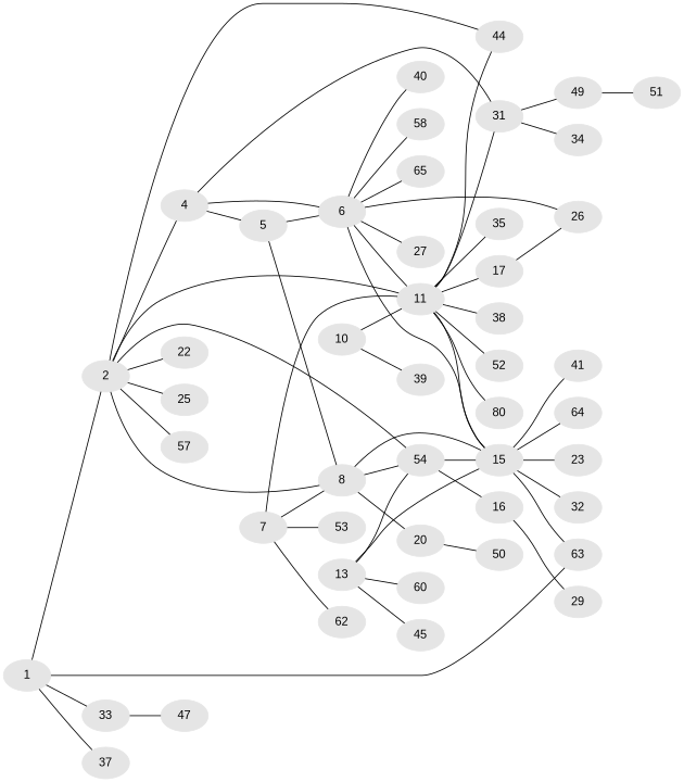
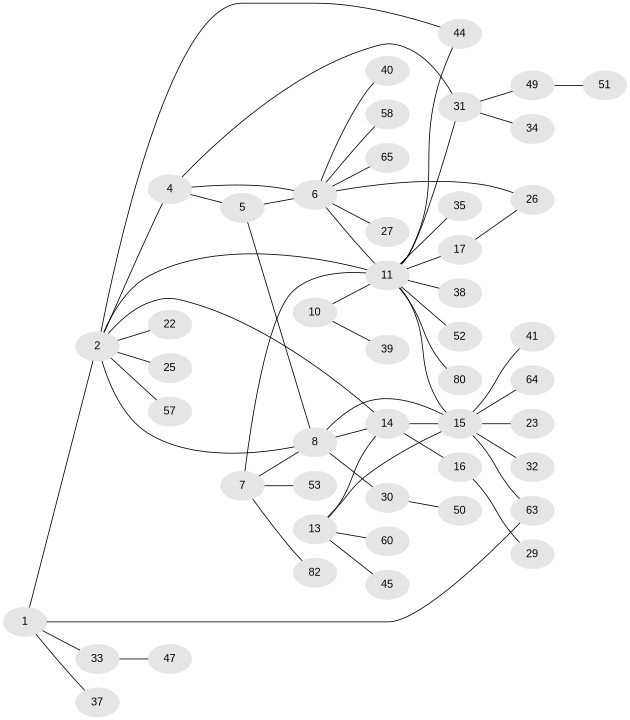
  graph {
    fontname="Liberation Sans"
    rankdir=LR
    node [color=gray90 fontname="Liberation Sans" style=filled]
    edge [fontname="Liberation Sans"]
    1 [super="+3"]
    2 [super="+24"]
    33
    37
    63
    4 [super="+42"]
    8 [super="+9"]
    11 [super="+12"]
-   14 [super="+66" label=54]
+   14 [super="+66"]
    22
    25
    44 [super="+61"]
    57
    47
    5 [super="+28"]
    6 [super="+48"]
    31 [super="+36"]
    15 [super="+19"]
-   20 [super="+54"]
+   20 [super="+54" label=30]
    17
    n21 [label=80]
    35 [super="+59"]
    38
    52
    16 [super="+18"]
    26
    27
    40
    58
    65
    34 [super="+55"]
    49 [super="+56"]
    23
    32 [super="+43"]
    41
    64
    7 [super="+21"]
    53
-   62
+   62 [label=82]
    50
    10
    39
    13
    45 [super="+46"]
    60
    29
    51
    1 -- 2 [weight=2]
    1 -- 33
    1 -- 37
    1 -- 63
    2 -- 4
    2 -- 8
    2 -- 11
    2 -- 14
    2 -- 22
    2 -- 25
    2 -- 44
    2 -- 57
    33 -- 47
    4 -- 5
    4 -- 6
    4 -- 31
    8 -- 14
    8 -- 15
    8 -- 20
    11 -- 44
    11 -- 31
    11 -- 15
    11 -- 17
    11 -- n21
    11 -- 35
    11 -- 38
    11 -- 52
    14 -- 15
    14 -- 16
    5 -- 8
    5 -- 6
    6 -- 11
-   6 -- 15
    6 -- 26
    6 -- 27
    6 -- 40
    6 -- 58
    6 -- 65
    31 -- 34
    31 -- 49
    15 -- 63
    15 -- 23
    15 -- 32
    15 -- 41
    15 -- 64
    20 -- 50
    17 -- 26
    16 -- 29
    49 -- 51
    7 -- 8 [weight=2]
    7 -- 11
    7 -- 53
    7 -- 62
    10 -- 11 [weight=2]
    10 -- 39
    13 -- 14
    13 -- 15
    13 -- 45
    13 -- 60
  }
